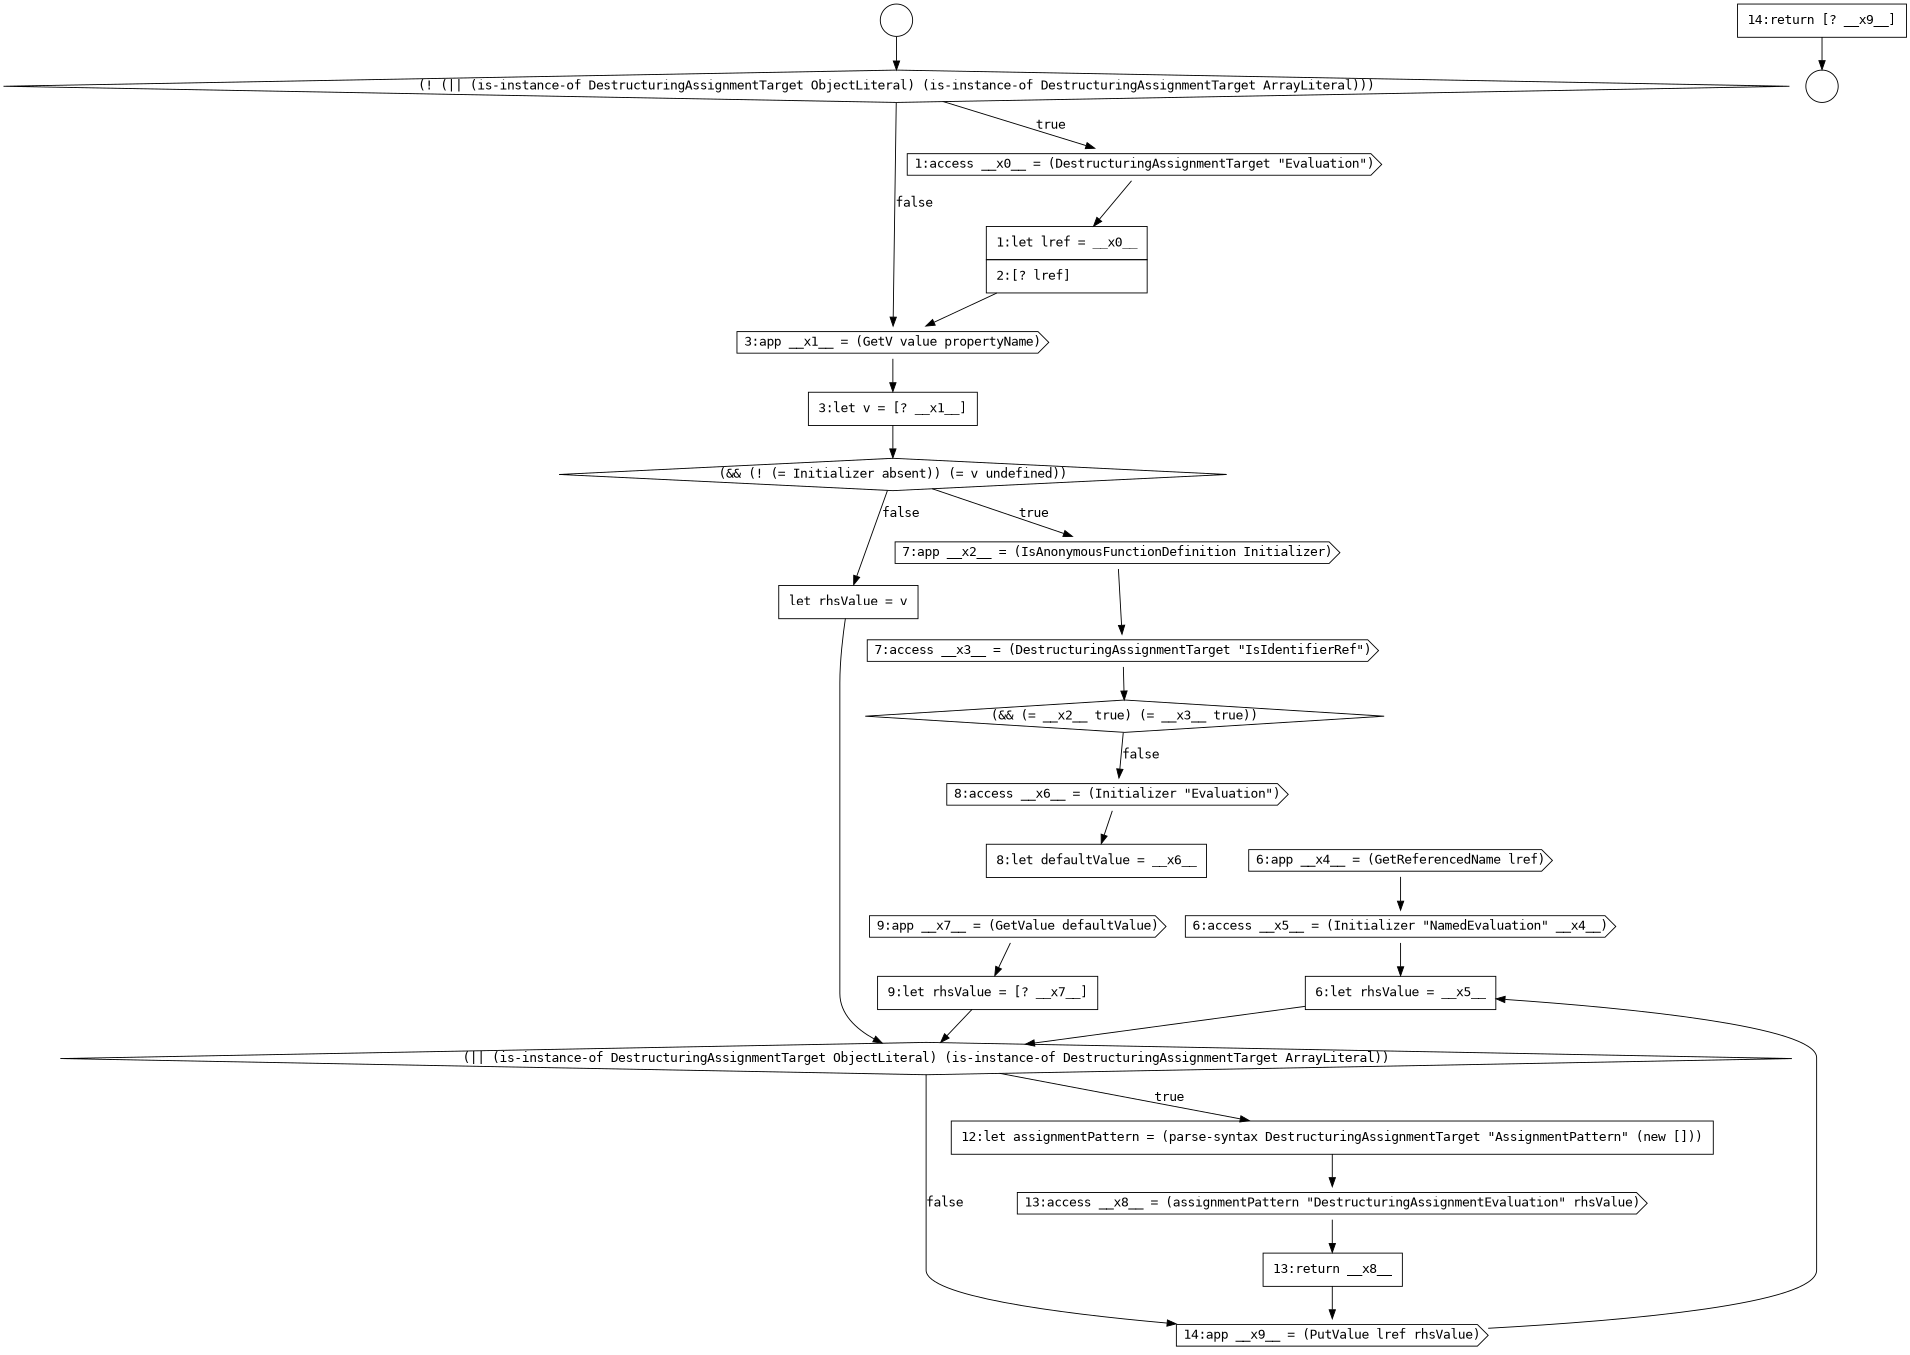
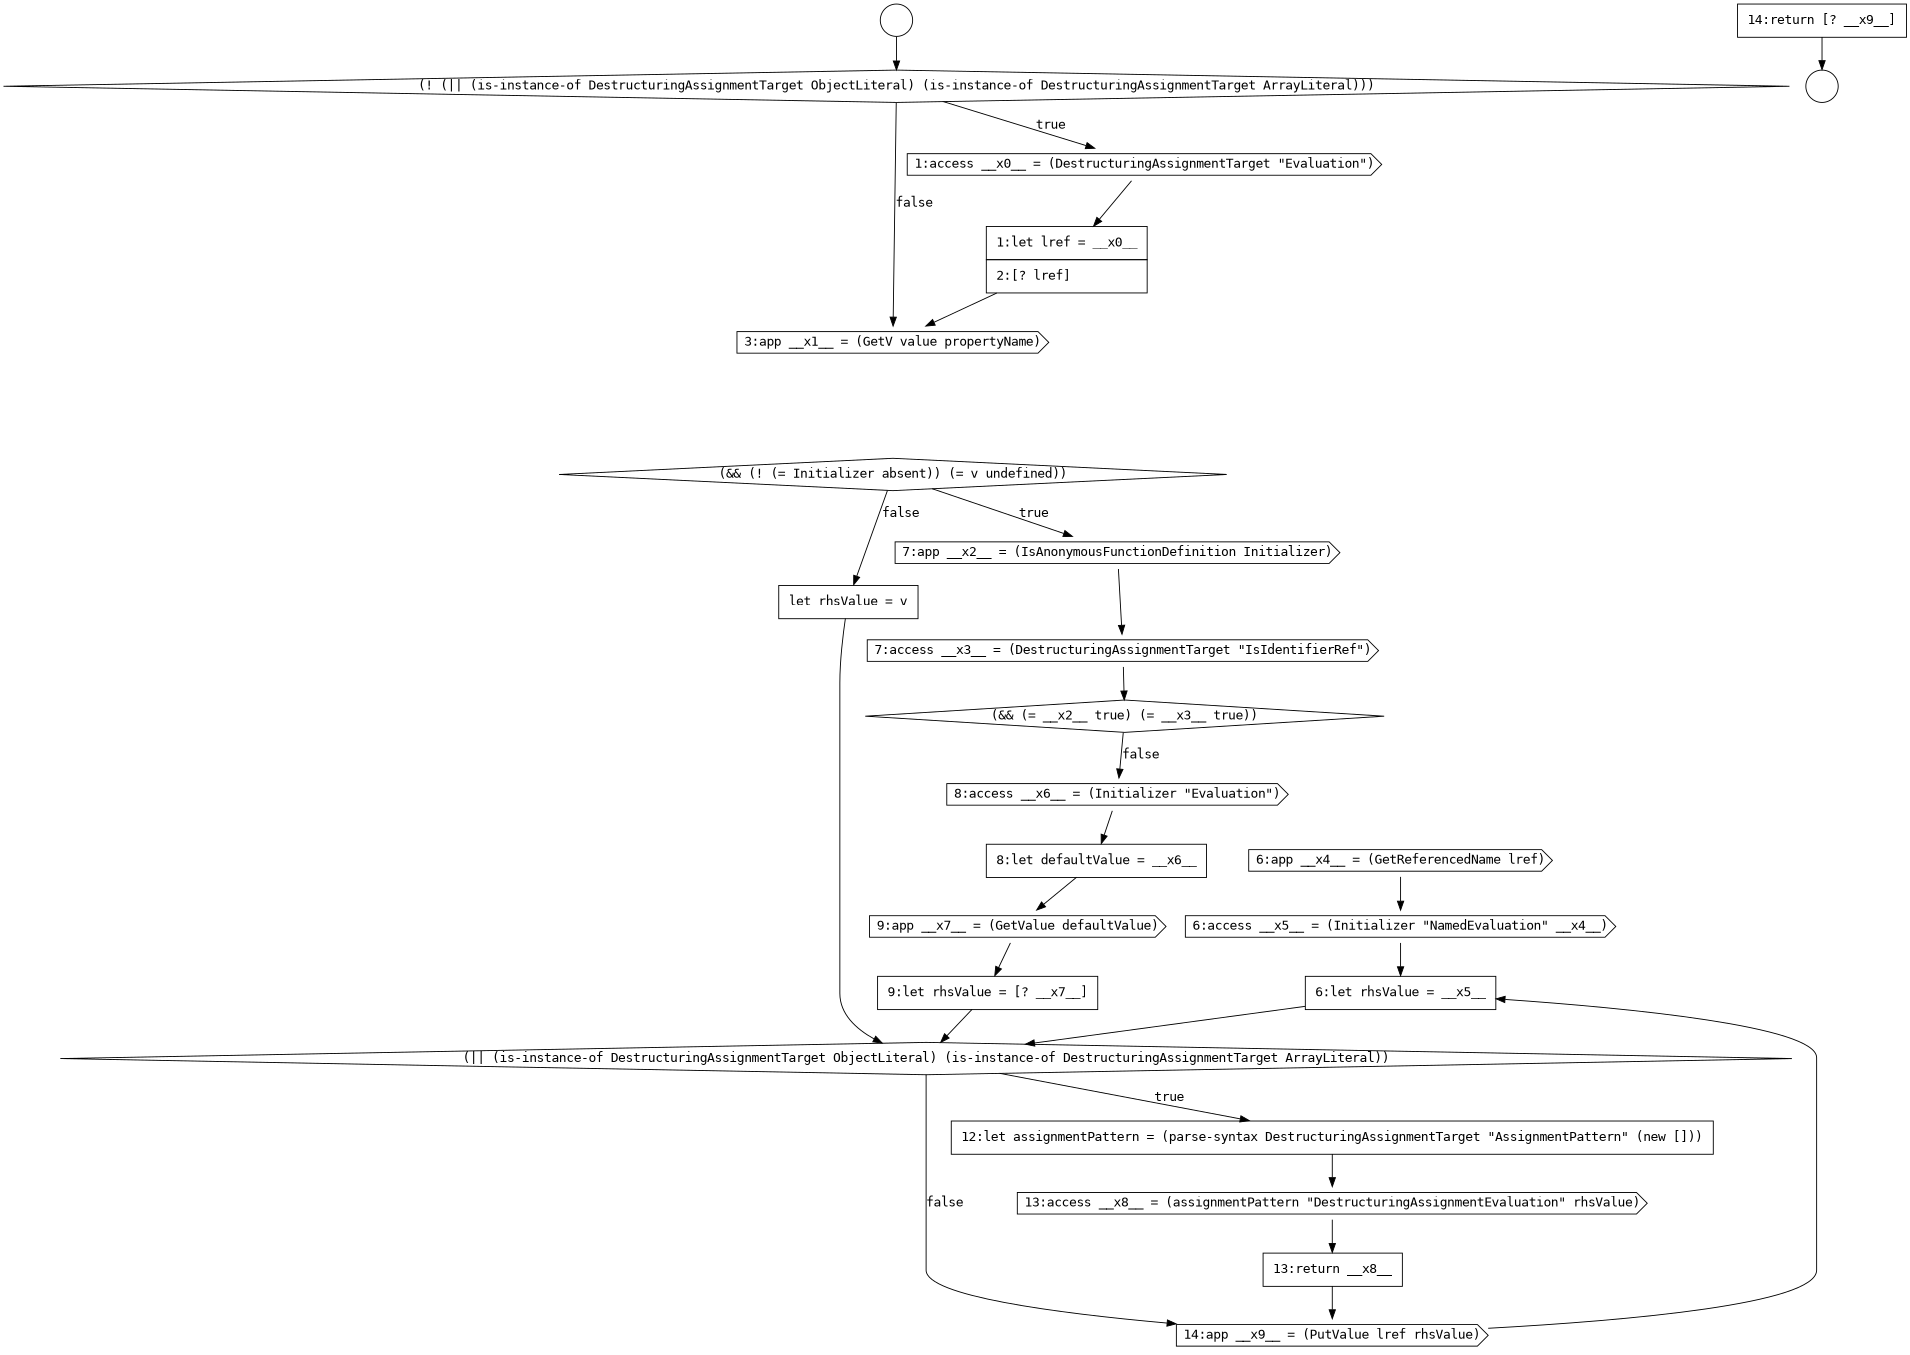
  digraph {
    fontname="DejaVu Sans Mono"
    node [color=black fillcolor=white fontname="DejaVu Sans Mono" shape=cds style=filled]
    edge [color=black fontname="DejaVu Sans Mono"]
    n1 [label=<<font color="black">6:access __x5__ = (Initializer &quot;NamedEvaluation&quot; __x4__)</font>>]
    n2 [label=<<font color="black">     <table border="0" cellborder="1" cellspacing="0" cellpadding="10">       <tr><td align="left">6:let rhsValue = __x5__</td></tr>     </table>   </font>> margin=0 shape=none]
    n3 [label=<<font color="black">(|| (is-instance-of DestructuringAssignmentTarget ObjectLiteral) (is-instance-of DestructuringAssignmentTarget ArrayLiteral))</font>> shape=diamond]
    n4 [label=<<font color="black">9:app __x7__ = (GetValue defaultValue)</font>>]
    n5 [label=<<font color="black">     <table border="0" cellborder="1" cellspacing="0" cellpadding="10">       <tr><td align="left">9:let rhsValue = [? __x7__]</td></tr>     </table>   </font>> margin=0 shape=none]
    n6 [label=<<font color="black">     <table border="0" cellborder="1" cellspacing="0" cellpadding="10">       <tr><td align="left">8:let defaultValue = __x6__</td></tr>     </table>   </font>> margin=0 shape=none]
    n7 [label=<<font color="black">(&amp;&amp; (= __x2__ true) (= __x3__ true))</font>> shape=diamond]
    n8 [label=<<font color="black">8:access __x6__ = (Initializer &quot;Evaluation&quot;)</font>>]
    n9 [label=<<font color="black">6:app __x4__ = (GetReferencedName lref)</font>>]
-   n10 [label=<<font color="black">     <table border="0" cellborder="1" cellspacing="0" cellpadding="10">       <tr><td align="left">3:let v = [? __x1__]</td></tr>     </table>   </font>> margin=0 shape=none]
    n11 [label=<<font color="black">(&amp;&amp; (! (= Initializer absent)) (= v undefined))</font>> shape=diamond]
    n12 [label=<<font color="black">     <table border="0" cellborder="1" cellspacing="0" cellpadding="10">       <tr><td align="left">let rhsValue = v</td></tr>     </table>   </font>> margin=0 shape=none]
    n13 [label=<<font color="black">7:app __x2__ = (IsAnonymousFunctionDefinition Initializer)</font>>]
    n14 [label=<<font color="black">13:access __x8__ = (assignmentPattern &quot;DestructuringAssignmentEvaluation&quot; rhsValue)</font>>]
    n15 [label=<<font color="black">     <table border="0" cellborder="1" cellspacing="0" cellpadding="10">       <tr><td align="left">13:return __x8__</td></tr>     </table>   </font>> margin=0 shape=none]
    n16 [label=<<font color="black">14:app __x9__ = (PutValue lref rhsValue)</font>>]
    n17 [label=<<font color="black">     <table border="0" cellborder="1" cellspacing="0" cellpadding="10">       <tr><td align="left">12:let assignmentPattern = (parse-syntax DestructuringAssignmentTarget &quot;AssignmentPattern&quot; (new []))</td></tr>     </table>   </font>> margin=0 shape=none]
    n18 [label=" " shape=circle]
    n19 [label=<<font color="black">(! (|| (is-instance-of DestructuringAssignmentTarget ObjectLiteral) (is-instance-of DestructuringAssignmentTarget ArrayLiteral)))</font>> shape=diamond]
    n20 [label=<<font color="black">3:app __x1__ = (GetV value propertyName)</font>>]
    n21 [label=<<font color="black">1:access __x0__ = (DestructuringAssignmentTarget &quot;Evaluation&quot;)</font>>]
    n22 [label=<<font color="black">     <table border="0" cellborder="1" cellspacing="0" cellpadding="10">       <tr><td align="left">14:return [? __x9__]</td></tr>     </table>   </font>> margin=0 shape=none]
    n23 [label=" " shape=circle]
    n24 [label=<<font color="black">     <table border="0" cellborder="1" cellspacing="0" cellpadding="10">       <tr><td align="left">1:let lref = __x0__</td></tr>       <tr><td align="left">2:[? lref]</td></tr>     </table>   </font>> margin=0 shape=none]
    n25 [label=<<font color="black">7:access __x3__ = (DestructuringAssignmentTarget &quot;IsIdentifierRef&quot;)</font>>]
    n1 -> n2
    n2 -> n3
    n3 -> n16 [label=<<font color="black">false</font>>]
    n3 -> n17 [label=<<font color="black">true</font>>]
    n4 -> n5
    n5 -> n3
+   n6 -> n4
    n7 -> n8 [label=<<font color="black">false</font>>]
    n8 -> n6
    n9 -> n1
-   n10 -> n11
    n11 -> n12 [label=<<font color="black">false</font>>]
    n11 -> n13 [label=<<font color="black">true</font>>]
    n12 -> n3
    n13 -> n25
    n14 -> n15
    n15 -> n16
    n16 -> n2
    n17 -> n14
    n18 -> n19
    n19 -> n20 [label=<<font color="black">false</font>>]
    n19 -> n21 [label=<<font color="black">true</font>>]
-   n20 -> n10
    n21 -> n24
    n22 -> n23
    n24 -> n20
    n25 -> n7
  }
